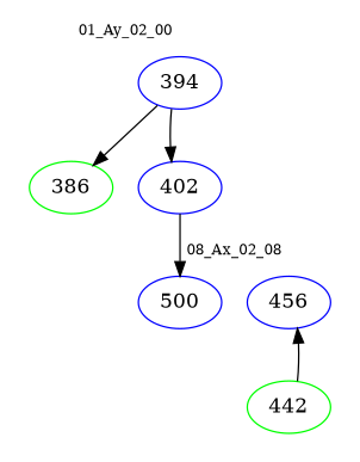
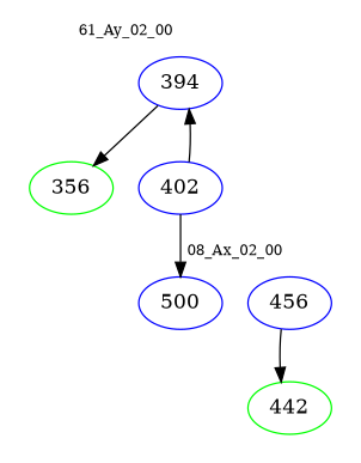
  digraph {
    node [color=blue]
    edge [color=black]
    n1 [label=394]
-   n2 [color=green label=386]
+   n2 [color=green label=356]
    n3 [label=402]
    n4 [label=456]
    n5 [color=green label=442]
    n6 [label=500]
    subgraph cluster_1 {
      color=white
      fontsize=10
-     label="01_Ay_02_00"
+     label="61_Ay_02_00"
      n1
      n2
      n3
    }
    subgraph cluster_2 {
      color=white
      fontsize=10
-     label="08_Ax_02_08"
+     label="08_Ax_02_00"
      n4
      n5
      n6
    }
    n1 -> n2
-   n1 -> n3
+   n3 -> n1
    n3 -> n6
-   n5 -> n4
+   n4 -> n5
  }
